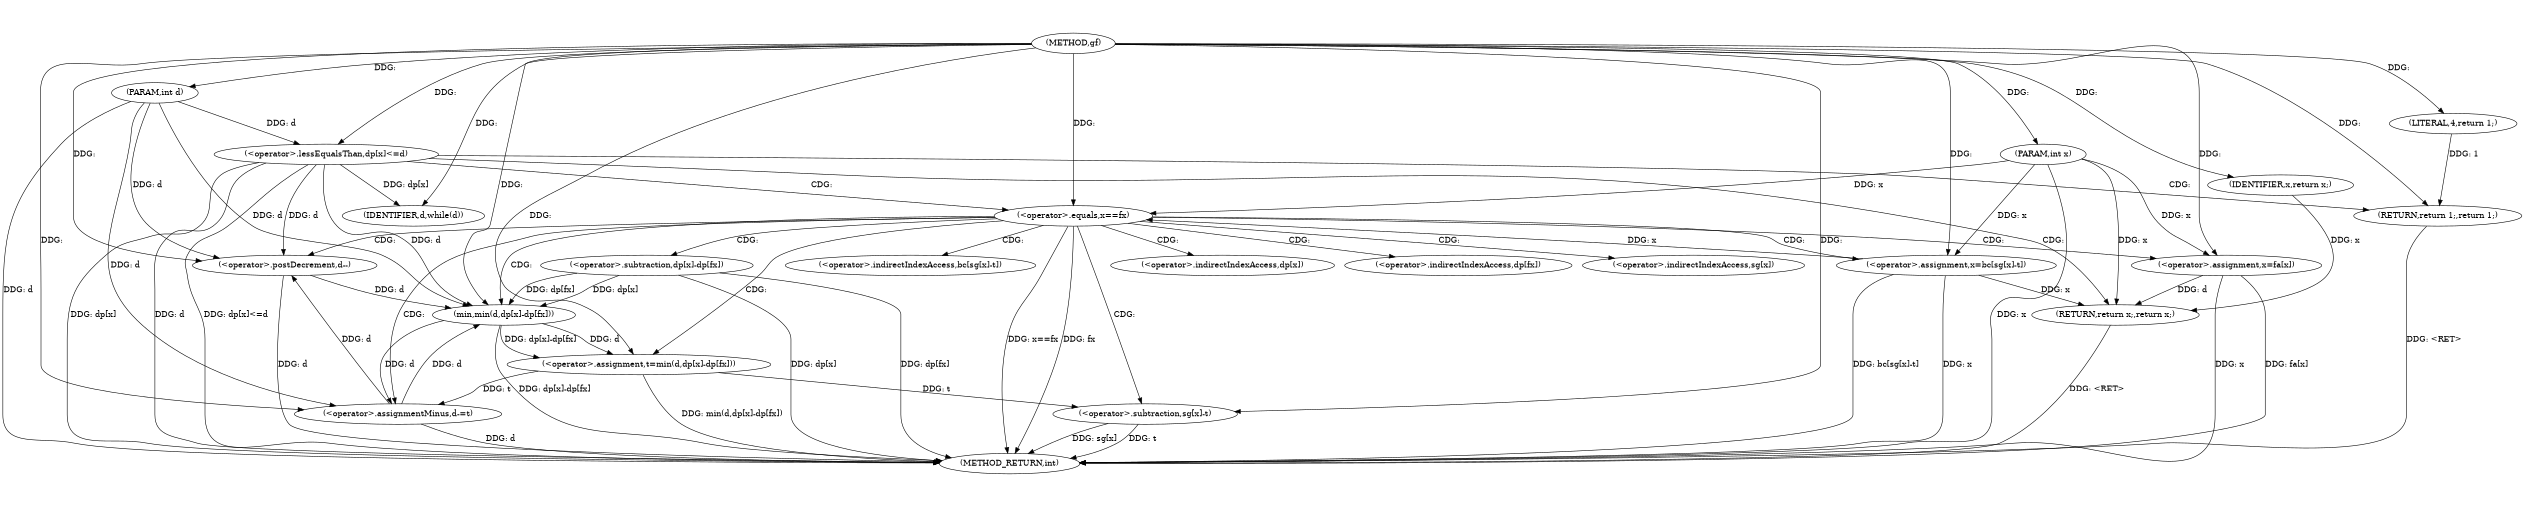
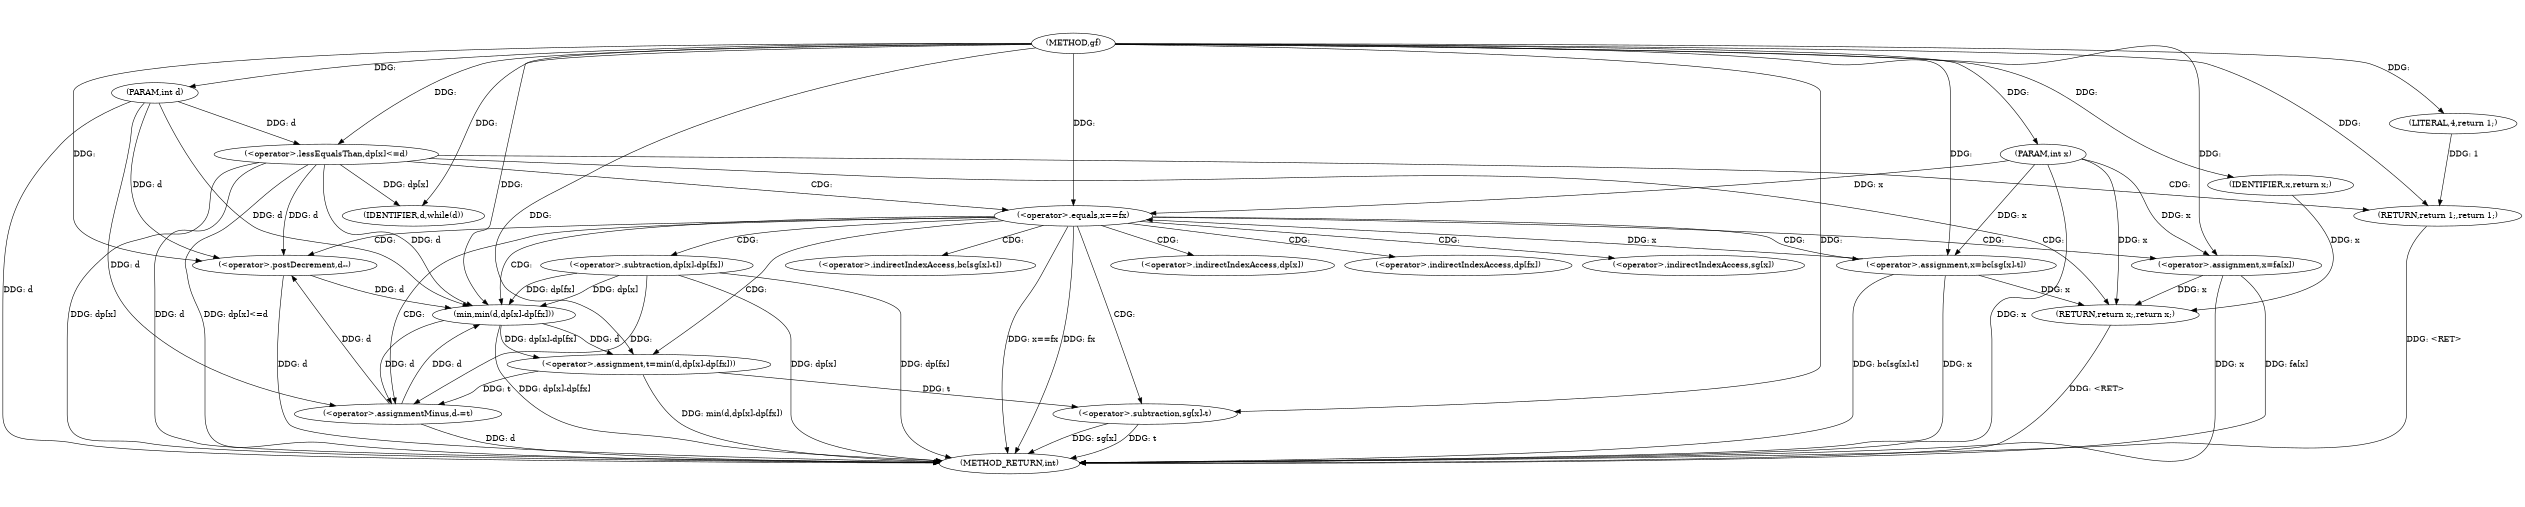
  digraph {
    n1 [label="(METHOD,gf)"]
    n2 [label="(PARAM,int x)"]
    n3 [label="(PARAM,int d)"]
    n4 [label="(<operator>.lessEqualsThan,dp[x]<=d)"]
    n5 [label="(RETURN,return 1;,return 1;)"]
    n6 [label="(IDENTIFIER,d,while(d))"]
    n7 [label="(IDENTIFIER,x,return x;)"]
    n8 [label="(LITERAL,4,return 1;)"]
    n9 [label="(<operator>.equals,x==fx)"]
    n10 [label="(<operator>.assignment,x=fa[x])"]
    n11 [label="(<operator>.postDecrement,d--)"]
    n12 [label="(<operator>.assignment,t=min(d,dp[x]-dp[fx]))"]
    n13 [label="(<operator>.assignmentMinus,d-=t)"]
    n14 [label="(<operator>.assignment,x=bc[sg[x]-t])"]
    n15 [label="(min,min(d,dp[x]-dp[fx]))"]
    n16 [label="(<operator>.subtraction,sg[x]-t)"]
    n17 [label="(METHOD_RETURN,int)"]
    n18 [label="(RETURN,return x;,return x;)"]
    n19 [label="(<operator>.subtraction,dp[x]-dp[fx])"]
    n20 [label="(<operator>.indirectIndexAccess,bc[sg[x]-t])"]
    n21 [label="(<operator>.indirectIndexAccess,dp[x])"]
    n22 [label="(<operator>.indirectIndexAccess,dp[fx])"]
    n23 [label="(<operator>.indirectIndexAccess,sg[x])"]
    n1 -> n2 [label="DDG: "]
    n1 -> n3 [label="DDG: "]
    n1 -> n4 [label="DDG: "]
    n1 -> n5 [label="DDG: "]
    n1 -> n6 [label="DDG: "]
    n1 -> n7 [label="DDG: "]
    n1 -> n8 [label="DDG: "]
    n1 -> n9 [label="DDG: "]
    n1 -> n10 [label="DDG: "]
    n1 -> n11 [label="DDG: "]
    n1 -> n12 [label="DDG: "]
-   n1 -> n13 [label="DDG: "]
+   n19 -> n13 [label="DDG: "]
    n1 -> n14 [label="DDG: "]
    n1 -> n15 [label="DDG: "]
    n1 -> n16 [label="DDG: "]
    n2 -> n9 [label="DDG: x"]
    n2 -> n10 [label="DDG: x"]
    n2 -> n14 [label="DDG: x"]
    n2 -> n17 [label="DDG: x"]
    n2 -> n18 [label="DDG: x"]
    n3 -> n4 [label="DDG: d"]
    n3 -> n11 [label="DDG: d"]
    n3 -> n13 [label="DDG: d"]
    n3 -> n15 [label="DDG: d"]
    n3 -> n17 [label="DDG: d"]
    n4 -> n5 [label="CDG: "]
    n4 -> n6 [label="DDG: dp[x]"]
    n4 -> n9 [label="CDG: "]
    n4 -> n11 [label="DDG: d"]
    n4 -> n15 [label="DDG: d"]
    n4 -> n17 [label="DDG: dp[x]"]
    n4 -> n17 [label="DDG: d"]
    n4 -> n17 [label="DDG: dp[x]<=d"]
    n4 -> n18 [label="CDG: "]
    n5 -> n17 [label="DDG: <RET>"]
    n7 -> n18 [label="DDG: x"]
    n8 -> n5 [label="DDG: 1"]
    n9 -> n10 [label="CDG: "]
    n9 -> n11 [label="CDG: "]
    n9 -> n12 [label="CDG: "]
    n9 -> n13 [label="CDG: "]
    n9 -> n14 [label="CDG: "]
    n9 -> n15 [label="CDG: "]
    n9 -> n16 [label="CDG: "]
    n9 -> n17 [label="DDG: fx"]
    n9 -> n17 [label="DDG: x==fx"]
    n9 -> n19 [label="CDG: "]
    n9 -> n20 [label="CDG: "]
    n9 -> n21 [label="CDG: "]
    n9 -> n22 [label="CDG: "]
    n9 -> n23 [label="CDG: "]
    n10 -> n17 [label="DDG: x"]
    n10 -> n17 [label="DDG: fa[x]"]
-   n10 -> n18 [label="DDG: d"]
+   n10 -> n18 [label="DDG: x"]
    n11 -> n15 [label="DDG: d"]
    n11 -> n17 [label="DDG: d"]
    n12 -> n13 [label="DDG: t"]
    n12 -> n16 [label="DDG: t"]
    n12 -> n17 [label="DDG: min(d,dp[x]-dp[fx])"]
    n13 -> n11 [label="DDG: d"]
    n13 -> n15 [label="DDG: d"]
    n13 -> n17 [label="DDG: d"]
    n14 -> n9 [label="DDG: x"]
    n14 -> n17 [label="DDG: x"]
    n14 -> n17 [label="DDG: bc[sg[x]-t]"]
    n14 -> n18 [label="DDG: x"]
    n15 -> n12 [label="DDG: dp[x]-dp[fx]"]
    n15 -> n12 [label="DDG: d"]
    n15 -> n13 [label="DDG: d"]
    n15 -> n17 [label="DDG: dp[x]-dp[fx]"]
    n16 -> n17 [label="DDG: sg[x]"]
    n16 -> n17 [label="DDG: t"]
    n18 -> n17 [label="DDG: <RET>"]
    n19 -> n15 [label="DDG: dp[x]"]
    n19 -> n15 [label="DDG: dp[fx]"]
    n19 -> n17 [label="DDG: dp[x]"]
    n19 -> n17 [label="DDG: dp[fx]"]
  }
